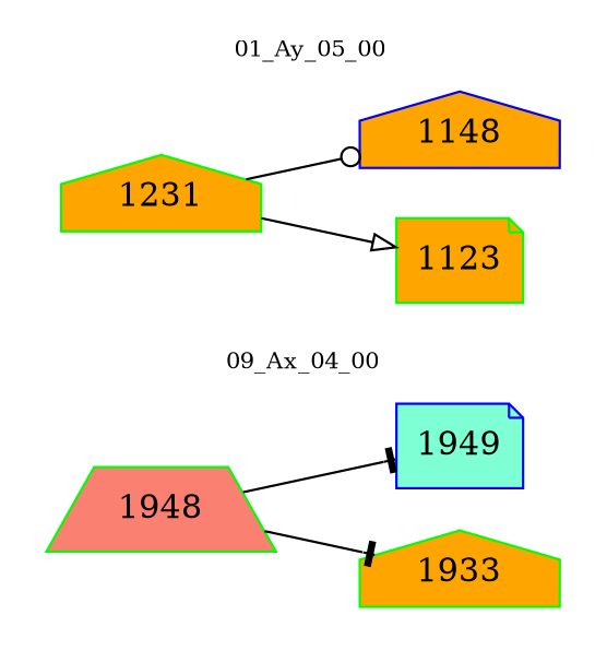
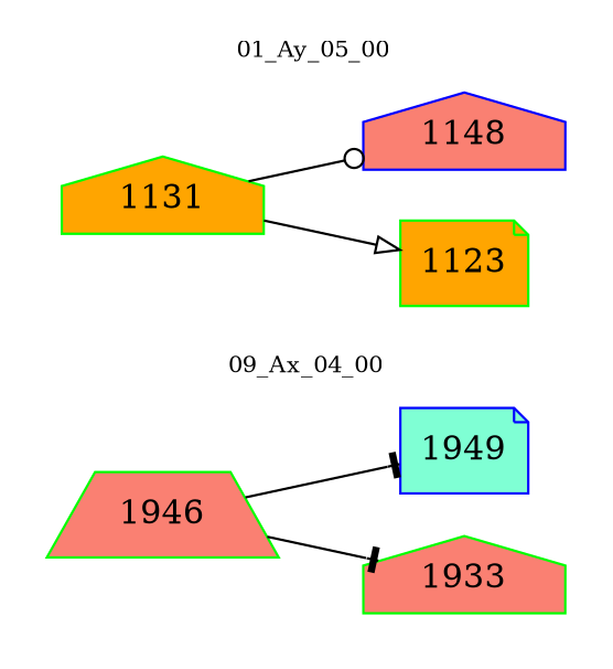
  digraph {
    rankdir=LR
    node [color=green fillcolor=orange shape=house style=filled]
    edge [arrowhead=tee color=black]
-   n1 [fillcolor=salmon label=1948 shape=trapezium]
-   n2 [label=1933]
+   n1 [fillcolor=salmon label=1946 shape=trapezium]
+   n2 [fillcolor=salmon label=1933]
    n3 [color=blue fillcolor=aquamarine label=1949 shape=note]
-   n4 [label=1231]
+   n4 [label=1131]
    n5 [label=1123 shape=note]
-   n6 [color=blue label=1148]
+   n6 [color=blue fillcolor=salmon label=1148]
    subgraph cluster_1 {
      color=white
      fontsize=10
      label="09_Ax_04_00"
      n1
      n2
      n3
    }
    subgraph cluster_2 {
      color=white
      fontsize=10
      label="01_Ay_05_00"
      n4
      n5
      n6
    }
    n1 -> n2
    n1 -> n3
    n4 -> n5 [arrowhead=onormal]
    n4 -> n6 [arrowhead=odot]
  }
